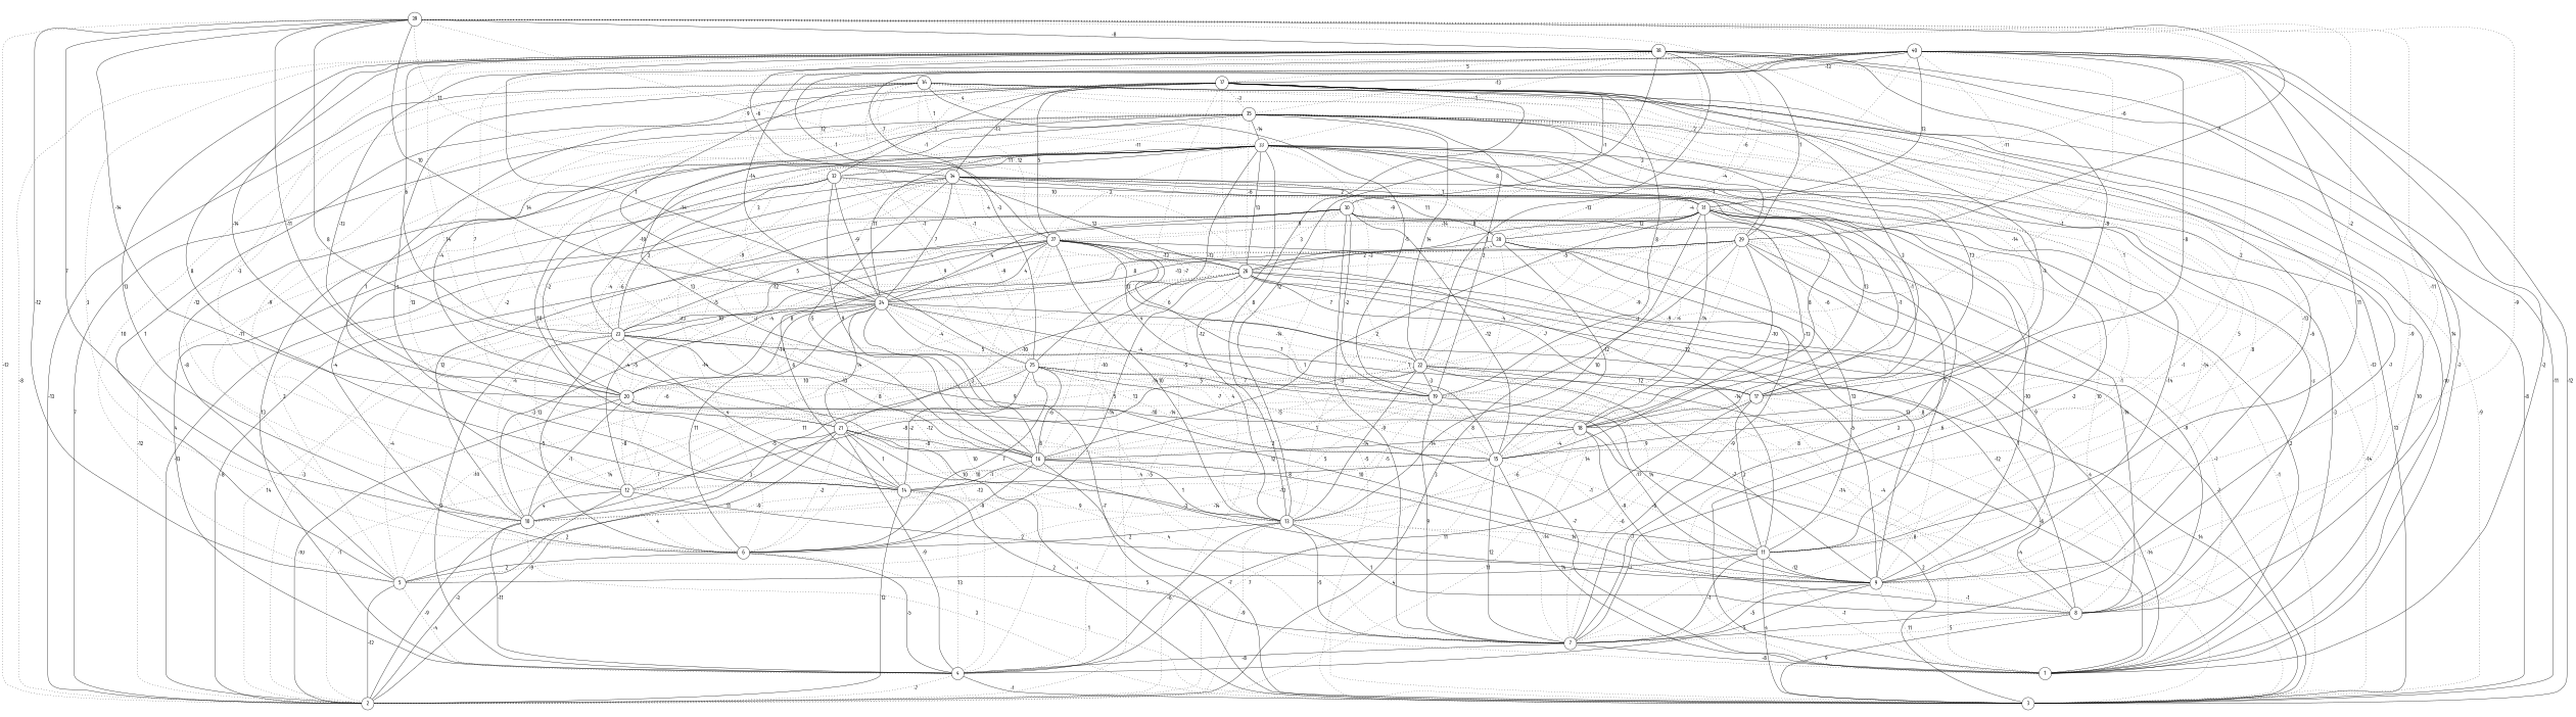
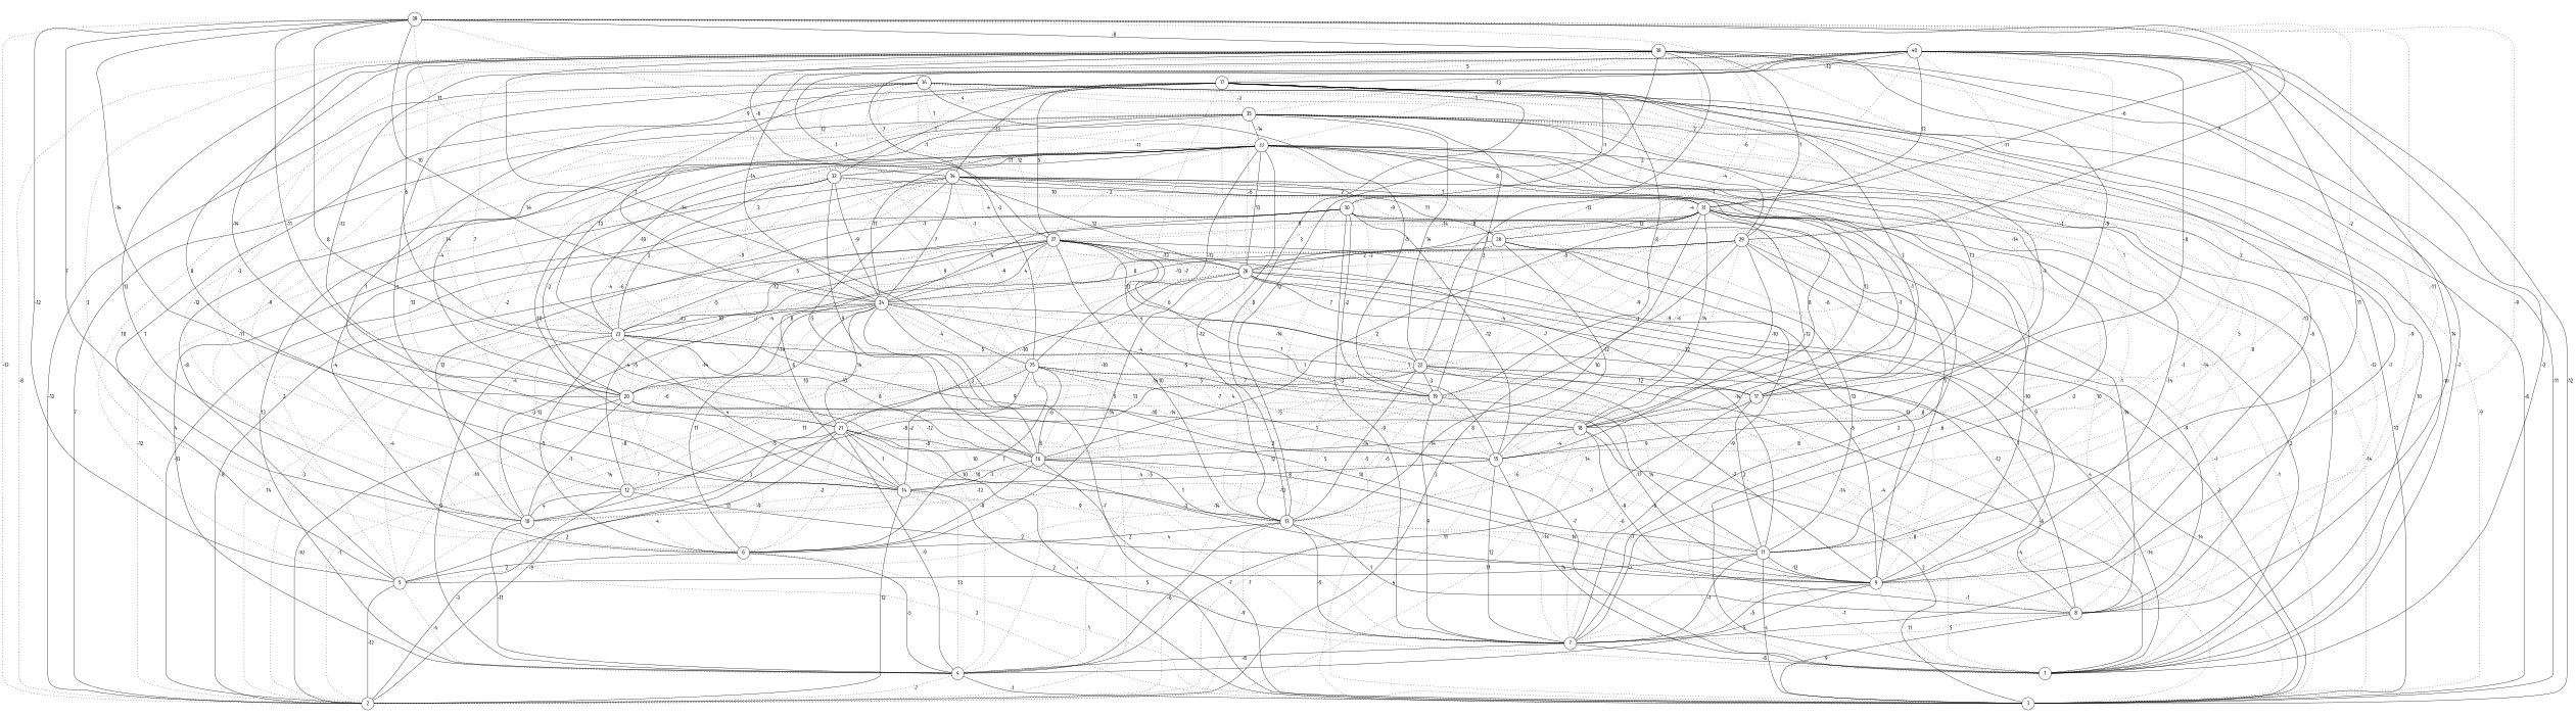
  graph {
    fontname="Fira Sans"
    node [fontname="Fira Sans" shape=circle]
    edge [fontname="Fira Sans" style=solid]
    40
    1
    3
    8
    11
    12
    15
    18
    19
    20
    21
    22
    24
    25
    27
    29
    31
    32
    37
    7
    5
    9
    2
    10
    6
    14
    16
    13
    4
    17
    23
    26
    28
    34
    30
    35
    33
    39
    38
    36
    40 -- 1 [label=-2]
    40 -- 3 [label=-12]
    40 -- 8 [label=14]
    40 -- 11 [label=11]
    40 -- 12 [label=-3 style=dotted]
    40 -- 15 [label=2 style=dotted]
    40 -- 18 [label=-8]
    40 -- 19 [label=-1 style=dotted]
    40 -- 20 [label=-13]
    40 -- 21 [label=7 style=dotted]
    40 -- 22 [label=-4 style=dotted]
    40 -- 24 [label=-14]
    40 -- 25 [label=-3]
    40 -- 27 [label=1]
    40 -- 29 [label=-11 style=dotted]
    40 -- 31 [label=13]
    40 -- 32 [label=9 style=dotted]
    40 -- 37 [label=-13]
    8 -- 3 [label=9]
    8 -- 7 [label=5 style=dotted]
    11 -- 1 [label=-1 style=dotted]
    11 -- 3 [label=4]
    11 -- 7 [label=-1]
    11 -- 5 [label=-7]
    11 -- 9 [label=-12]
    12 -- 9 [label=2]
    12 -- 2 [label=-3]
    12 -- 10 [label=4]
    12 -- 6 [label=4 style=dotted]
    15 -- 1 [label=14]
    15 -- 3 [label=4 style=dotted]
    15 -- 11 [label=-6 style=dotted]
    15 -- 12 [label=10 style=dotted]
    15 -- 7 [label=12]
    15 -- 2 [label=7 style=dotted]
    15 -- 14 [label=8]
    18 -- 3 [label=2]
    18 -- 15 [label=-4 style=dotted]
    18 -- 7 [label=-14 style=dotted]
    18 -- 5 [label=-14 style=dotted]
    18 -- 9 [label=-9]
    18 -- 2 [label=11 style=dotted]
    18 -- 16 [label=-14]
    18 -- 13 [label=-6 style=dotted]
    19 -- 3 [label=-4 style=dotted]
    19 -- 11 [label=14]
    19 -- 15 [label=8 style=dotted]
    19 -- 7 [label=9]
    19 -- 9 [label=-1 style=dotted]
    19 -- 2 [label=-1 style=dotted]
    19 -- 10 [label=5 style=dotted]
    19 -- 16 [label=1 style=dotted]
    19 -- 13 [label=-5 style=dotted]
    20 -- 11 [label=10]
    20 -- 12 [label=-8 style=dotted]
    20 -- 18 [label=-10]
    20 -- 9 [label=-13 style=dotted]
    20 -- 2 [label=-10]
    20 -- 10 [label=-1]
    20 -- 6 [label=7 style=dotted]
    21 -- 3 [label=-7]
    21 -- 15 [label=8 style=dotted]
    21 -- 7 [label=4 style=dotted]
    21 -- 5 [label=11]
    21 -- 9 [label=-3]
    21 -- 2 [label=-9]
    21 -- 10 [label=3]
    21 -- 6 [label=-2 style=dotted]
    21 -- 14 [label=1]
    21 -- 16 [label=-8 style=dotted]
    21 -- 13 [label=10]
    21 -- 4 [label=-9]
    22 -- 1 [label=-6]
    22 -- 3 [label=14]
    22 -- 8 [label=-4 style=dotted]
    22 -- 12 [label=-8]
    22 -- 19 [label=-3]
    22 -- 20 [label=-14 style=dotted]
    22 -- 21 [label=13 style=dotted]
    22 -- 5 [label=14 style=dotted]
    22 -- 9 [label=-7]
    22 -- 16 [label=-5 style=dotted]
    22 -- 13 [label=-14]
    22 -- 17 [label=12 style=dotted]
    24 -- 3 [label=-7]
    24 -- 8 [label=-12]
    24 -- 12 [label=-6 style=dotted]
    24 -- 15 [label=5 style=dotted]
    24 -- 18 [label=-5 style=dotted]
    24 -- 19 [label=-4]
    24 -- 20 [label=-14]
    24 -- 21 [label=14]
    24 -- 22 [label=-14 style=dotted]
    24 -- 7 [label=4 style=dotted]
    24 -- 5 [label=-4 style=dotted]
    24 -- 10 [label=-3]
    24 -- 6 [label=11]
    24 -- 16 [label=-3]
    24 -- 23 [label=10]
    25 -- 1 [label=-7]
    25 -- 8 [label=-14 style=dotted]
    25 -- 12 [label=11 style=dotted]
    25 -- 15 [label=-14 style=dotted]
    25 -- 18 [label=-7 style=dotted]
    25 -- 19 [label=7 style=dotted]
    25 -- 20 [label=10 style=dotted]
    25 -- 5 [label=-10 style=dotted]
    25 -- 9 [label=-12]
    25 -- 10 [label=-5]
    25 -- 6 [label=7]
    25 -- 14 [label=-2]
    25 -- 16 [label=-6]
    27 -- 11 [label=-14]
    27 -- 12 [label=-4]
    27 -- 15 [label=7]
    27 -- 19 [label=4]
    27 -- 21 [label=-4 style=dotted]
    27 -- 22 [label=6]
    27 -- 24 [label=4]
    27 -- 7 [label=9 style=dotted]
    27 -- 9 [label=13]
    27 -- 2 [label=-8]
    27 -- 10 [label=-4 style=dotted]
    27 -- 14 [label=6]
    27 -- 13 [label=10]
    27 -- 4 [label=10 style=dotted]
    27 -- 23 [label=-12]
    27 -- 26 [label=-13]
    29 -- 1 [label=-7 style=dotted]
    29 -- 3 [label=-1 style=dotted]
    29 -- 8 [label=-9]
    29 -- 15 [label=12 style=dotted]
    29 -- 18 [label=-10]
    29 -- 19 [label=-3 style=dotted]
    29 -- 20 [label=8]
    29 -- 22 [label=-9 style=dotted]
    29 -- 24 [label=-13]
    29 -- 25 [label=7 style=dotted]
    29 -- 9 [label=9]
    29 -- 2 [label=3]
    29 -- 26 [label=-5 style=dotted]
    31 -- 1 [label=2]
    31 -- 3 [label=-14 style=dotted]
    31 -- 15 [label=-13]
    31 -- 18 [label=-14]
    31 -- 27 [label=-14 style=dotted]
    31 -- 7 [label=3]
    31 -- 9 [label=-10]
    31 -- 2 [label=12 style=dotted]
    31 -- 16 [label=2]
    31 -- 13 [label=10]
    31 -- 17 [label=-1]
    31 -- 23 [label=5]
    31 -- 26 [label=1]
    31 -- 28 [label=12]
    32 -- 1 [label=6]
    32 -- 20 [label=-2]
    32 -- 24 [label=-9]
    32 -- 25 [label=9 style=dotted]
    32 -- 31 [label=10 style=dotted]
    32 -- 2 [label=-12 style=dotted]
    32 -- 6 [label=-14 style=dotted]
    32 -- 16 [label=9]
    32 -- 4 [label=-12 style=dotted]
    32 -- 23 [label=3]
    32 -- 26 [label=-1 style=dotted]
    32 -- 28 [label=-9 style=dotted]
    37 -- 3 [label=-8]
    37 -- 11 [label=-13 style=dotted]
    37 -- 12 [label=1]
    37 -- 15 [label=-3]
    37 -- 18 [label=3]
    37 -- 19 [label=8]
    37 -- 27 [label=5]
    37 -- 32 [label=1]
    37 -- 7 [label=-7]
    37 -- 5 [label=1]
    37 -- 2 [label=5 style=dotted]
    37 -- 10 [label=-9 style=dotted]
    37 -- 6 [label=-13 style=dotted]
    37 -- 16 [label=-7 style=dotted]
    37 -- 13 [label=8]
    37 -- 23 [label=14 style=dotted]
    37 -- 34 [label=-13]
    37 -- 30 [label=-1]
    37 -- 35 [label=-3 style=dotted]
    7 -- 1 [label=-8]
    7 -- 4 [label=-8]
    5 -- 2 [label=-12]
    5 -- 4 [label=-4 style=dotted]
    9 -- 1 [label=11 style=dotted]
    9 -- 8 [label=-1 style=dotted]
    9 -- 7 [label=-5]
    9 -- 4 [label=5]
    10 -- 3 [label=3 style=dotted]
-   10 -- 2 [label=-9]
    10 -- 6 [label=2 style=dotted]
    10 -- 4 [label=-11]
    6 -- 3 [label=1 style=dotted]
    6 -- 5 [label=2]
    6 -- 4 [label=-5]
    14 -- 1 [label=5 style=dotted]
    14 -- 7 [label=2]
    14 -- 2 [label=12]
    14 -- 10 [label=-9 style=dotted]
    14 -- 13 [label=9 style=dotted]
    14 -- 4 [label=13 style=dotted]
    16 -- 3 [label=-7]
    16 -- 8 [label=14]
    16 -- 10 [label=-13 style=dotted]
    16 -- 6 [label=-9]
    16 -- 14 [label=-3]
    16 -- 13 [label=1]
    13 -- 8 [label=1]
    13 -- 11 [label=-7 style=dotted]
    13 -- 7 [label=-5]
    13 -- 2 [label=-9 style=dotted]
    13 -- 6 [label=2]
    13 -- 4 [label=-6]
    4 -- 3 [label=-1]
    4 -- 2 [label=-7 style=dotted]
    17 -- 1 [label=8 style=dotted]
    17 -- 3 [label=-14 style=dotted]
    17 -- 11 [label=3]
    17 -- 12 [label=2 style=dotted]
    17 -- 7 [label=-6 style=dotted]
    17 -- 13 [label=14 style=dotted]
    17 -- 4 [label=11]
    23 -- 12 [label=13 style=dotted]
    23 -- 15 [label=9]
    23 -- 20 [label=-5 style=dotted]
    23 -- 22 [label=5 style=dotted]
    23 -- 6 [label=-5]
    23 -- 14 [label=4]
    23 -- 16 [label=8]
    23 -- 4 [label=3]
    23 -- 17 [label=1]
    26 -- 1 [label=4]
    26 -- 3 [label=-7]
    26 -- 8 [label=1]
    26 -- 12 [label=-13 style=dotted]
    26 -- 15 [label=1 style=dotted]
    26 -- 21 [label=-10]
    26 -- 24 [label=13 style=dotted]
    26 -- 9 [label=-5]
    26 -- 2 [label=14 style=dotted]
    26 -- 6 [label=-14]
    26 -- 16 [label=-10 style=dotted]
    26 -- 13 [label=4 style=dotted]
    26 -- 4 [label=-5 style=dotted]
    26 -- 17 [label=-7]
    28 -- 11 [label=13]
    28 -- 15 [label=-12]
    28 -- 19 [label=4 style=dotted]
    28 -- 20 [label=-7 style=dotted]
    28 -- 24 [label=8 style=dotted]
    28 -- 7 [label=-9]
    28 -- 9 [label=8 style=dotted]
    28 -- 2 [label=-3 style=dotted]
    28 -- 13 [label=-3 style=dotted]
    28 -- 17 [label=-9 style=dotted]
    28 -- 26 [label=2]
    34 -- 8 [label=10 style=dotted]
    34 -- 15 [label=-4 style=dotted]
    34 -- 18 [label=8]
    34 -- 20 [label=-6 style=dotted]
    34 -- 21 [label=-5 style=dotted]
    34 -- 24 [label=7]
    34 -- 25 [label=-9 style=dotted]
    34 -- 27 [label=4 style=dotted]
    34 -- 31 [label=2]
    34 -- 9 [label=-14]
    34 -- 6 [label=-4]
    34 -- 16 [label=-5]
    34 -- 4 [label=4]
    34 -- 17 [label=-1]
    34 -- 23 [label=-9 style=dotted]
    34 -- 26 [label=12]
    34 -- 28 [label=11]
    30 -- 1 [label=8 style=dotted]
    30 -- 3 [label=-5 style=dotted]
    30 -- 8 [label=-14]
    30 -- 11 [label=5]
    30 -- 15 [label=-12]
    30 -- 19 [label=-2]
    30 -- 21 [label=-4 style=dotted]
    30 -- 24 [label=4]
    30 -- 27 [label=9 style=dotted]
    30 -- 7 [label=-9]
    30 -- 5 [label=2 style=dotted]
    30 -- 2 [label=-13]
    30 -- 10 [label=12]
    30 -- 17 [label=-6 style=dotted]
    30 -- 26 [label=3 style=dotted]
    35 -- 1 [label=10]
    35 -- 3 [label=-9 style=dotted]
    35 -- 8 [label=-12 style=dotted]
    35 -- 11 [label=5 style=dotted]
    35 -- 12 [label=13 style=dotted]
    35 -- 19 [label=2]
    35 -- 20 [label=-4]
    35 -- 22 [label=14]
    35 -- 24 [label=3 style=dotted]
    35 -- 29 [label=-4]
    35 -- 32 [label=-11 style=dotted]
    35 -- 7 [label=-1 style=dotted]
    35 -- 9 [label=8 style=dotted]
    35 -- 2 [label=7]
    35 -- 6 [label=-11 style=dotted]
    35 -- 14 [label=-2 style=dotted]
-   35 -- 16 [label=13]
+   35 -- 23 [label=13]
    35 -- 17 [label=13]
    35 -- 26 [label=-6 style=dotted]
    35 -- 33 [label=-14]
    33 -- 1 [label=-3]
    33 -- 3 [label=13]
    33 -- 8 [label=-3]
    33 -- 18 [label=13]
    33 -- 21 [label=-4 style=dotted]
    33 -- 22 [label=-3 style=dotted]
    33 -- 24 [label=11]
    33 -- 25 [label=-13]
    33 -- 27 [label=3 style=dotted]
    33 -- 31 [label=8]
    33 -- 32 [label=11]
    33 -- 7 [label=-2]
    33 -- 5 [label=-8]
    33 -- 9 [label=-14 style=dotted]
    33 -- 14 [label=10]
    33 -- 13 [label=-12]
    33 -- 4 [label=13]
    33 -- 23 [label=-10]
    33 -- 26 [label=13]
    33 -- 28 [label=1 style=dotted]
    39 -- 11 [label=-11 style=dotted]
    39 -- 18 [label=-2 style=dotted]
    39 -- 20 [label=-14]
    39 -- 21 [label=-11]
    39 -- 22 [label=1 style=dotted]
    39 -- 24 [label=10]
    39 -- 29 [label=-7]
-   39 -- 31 [label=-6 style=dotted]
+   39 -- 31 [label=-6]
    39 -- 5 [label=-12]
    39 -- 9 [label=-9 style=dotted]
    39 -- 2 [label=-12 style=dotted]
    39 -- 10 [label=7]
    39 -- 16 [label=8]
    39 -- 26 [label=-1 style=dotted]
    39 -- 34 [label=11 style=dotted]
    39 -- 38 [label=-8]
    38 -- 1 [label=-2]
    38 -- 3 [label=-11]
    38 -- 8 [label=-9 style=dotted]
    38 -- 15 [label=1 style=dotted]
    38 -- 20 [label=-14]
    38 -- 21 [label=14 style=dotted]
    38 -- 22 [label=-13]
    38 -- 25 [label=-14]
    38 -- 29 [label=1]
    38 -- 37 [label=5 style=dotted]
    38 -- 2 [label=-8 style=dotted]
    38 -- 10 [label=13]
    38 -- 6 [label=3 style=dotted]
    38 -- 14 [label=8]
    38 -- 13 [label=12]
    38 -- 17 [label=-8]
    38 -- 23 [label=6]
    38 -- 28 [label=-6 style=dotted]
    38 -- 34 [label=-6]
    38 -- 30 [label=2 style=dotted]
    38 -- 35 [label=-13 style=dotted]
    38 -- 33 [label=1 style=dotted]
    36 -- 1 [label=-10]
    36 -- 19 [label=-5]
    36 -- 22 [label=8 style=dotted]
    36 -- 24 [label=1]
    36 -- 25 [label=-1 style=dotted]
    36 -- 27 [label=12 style=dotted]
    36 -- 32 [label=12 style=dotted]
    36 -- 7 [label=-1 style=dotted]
    36 -- 5 [label=10 style=dotted]
    36 -- 9 [label=-6]
    36 -- 2 [label=-13]
    36 -- 10 [label=-12 style=dotted]
    36 -- 14 [label=-1]
    36 -- 17 [label=-14 style=dotted]
    36 -- 28 [label=3 style=dotted]
    36 -- 34 [label=7 style=dotted]
    36 -- 35 [label=4 style=dotted]
    36 -- 33 [label=1 style=dotted]
  }
